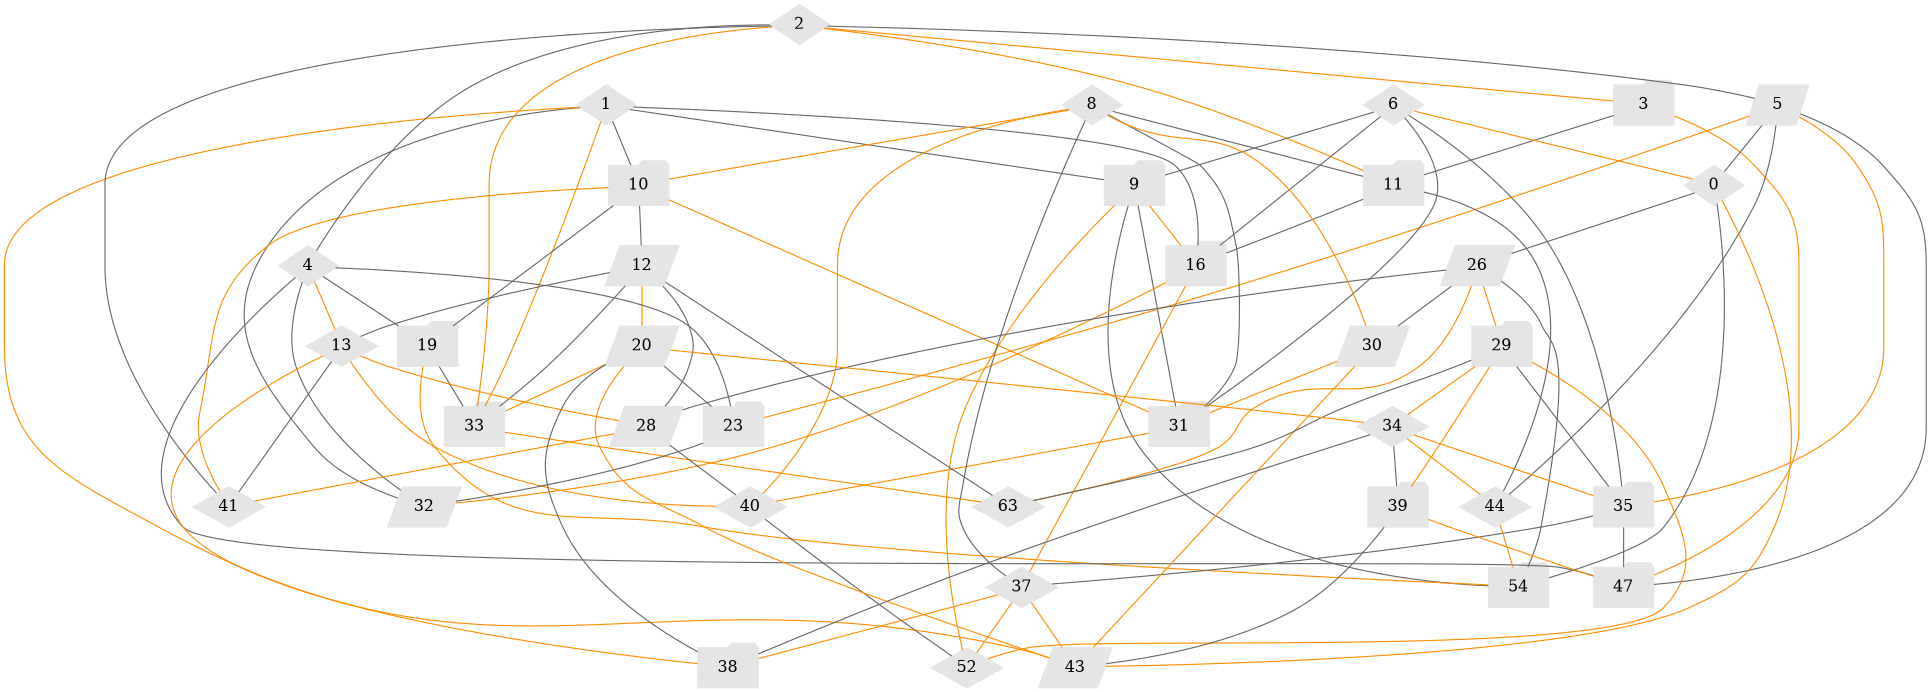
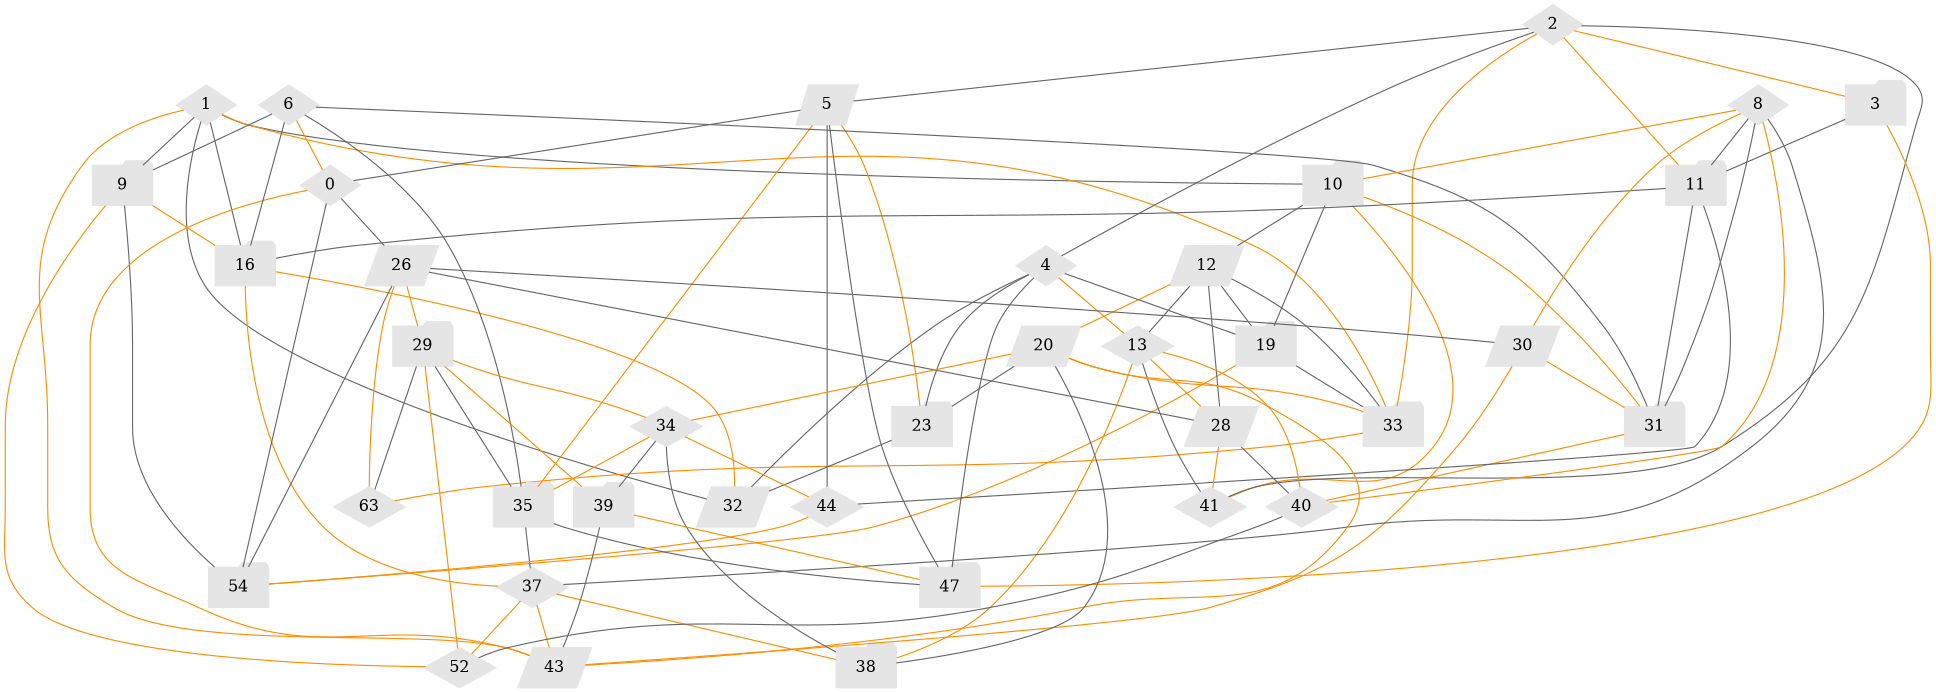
  graph {
    node [color=gray90 shape=folder style=filled]
    edge [color=gray40]
    1 [shape=diamond super="+17"]
    9 [super="+22"]
    10 [super="+21"]
    16 [super="+58"]
    32 [shape=parallelogram]
    33 [super="+57"]
    43 [shape=parallelogram super="+46"]
    n8 [label=54 super="+60"]
    52 [shape=diamond]
    41 [shape=diamond]
    19
    31 [super="+49"]
    12 [shape=parallelogram super="+36"]
    37 [shape=diamond super="+42"]
    63 [shape=diamond]
    2 [shape=diamond super="+61"]
    3
    4 [shape=diamond super="+62"]
    5 [shape=parallelogram super="+18"]
    11 [super="+14"]
    47 [super="+56"]
    13 [shape=diamond super="+25"]
    23
    n24 [label=0 shape=diamond super="+45"]
    35 [super="+48"]
    44 [shape=diamond]
    40 [shape=diamond super="+53"]
    28 [shape=parallelogram super="+51"]
    38
    26 [shape=parallelogram super="+27"]
    6 [shape=diamond super="+15"]
    30 [shape=parallelogram]
    29 [super="+55"]
    8 [shape=diamond super="+54"]
    20 [shape=parallelogram super="+24"]
    34 [shape=diamond super="+50"]
    39
    1 -- 9
    1 -- 10
    1 -- 16
    1 -- 32
    1 -- 33 [color=darkorange]
    1 -- 43 [color=darkorange]
    9 -- 16 [color=darkorange]
    9 -- n8
    9 -- 52 [color=darkorange]
    10 -- 41 [color=darkorange]
    10 -- 19
    10 -- 31 [color=darkorange]
    10 -- 12
    16 -- 32 [color=darkorange]
    16 -- 37 [color=darkorange]
    33 -- 63 [color=darkorange]
    19 -- 33
    19 -- n8 [color=darkorange]
    31 -- 40 [color=darkorange]
    12 -- 33
-   12 -- 63
+   12 -- 19
    12 -- 13
    12 -- 28
    12 -- 20 [color=darkorange]
    37 -- 43 [color=darkorange]
    37 -- 52 [color=darkorange]
    37 -- 38 [color=darkorange]
    2 -- 33 [color=darkorange]
    2 -- 41
    2 -- 3 [color=darkorange]
    2 -- 4
    2 -- 5
    2 -- 11 [color=darkorange]
    3 -- 11
    3 -- 47 [color=darkorange weight=2]
    4 -- 32
    4 -- 19
    4 -- 47
    4 -- 13 [color=darkorange]
    4 -- 23
    5 -- 47
    5 -- 23 [color=darkorange]
    5 -- n24
    5 -- 35 [color=darkorange]
    5 -- 44
    11 -- 16
-   9 -- 31
+   11 -- 31
    11 -- 44
    13 -- 41
    13 -- 40 [color=darkorange]
    13 -- 28 [color=darkorange]
    13 -- 38 [color=darkorange]
    23 -- 32
    n24 -- 43 [color=darkorange]
    n24 -- n8 [weight=2]
    n24 -- 26
    35 -- 37
    35 -- 47
    44 -- n8 [color=darkorange]
    40 -- 52
    28 -- 41 [color=darkorange]
    28 -- 40 [weight=2]
    26 -- n8
    26 -- 63 [color=darkorange]
    26 -- 28
    26 -- 30
    26 -- 29 [color=darkorange]
    6 -- 9 [weight=2]
    6 -- 16
    6 -- 31
    6 -- n24 [color=darkorange]
    6 -- 35
    30 -- 43 [color=darkorange]
    30 -- 31 [color=darkorange]
    29 -- 52 [color=darkorange]
    29 -- 63
    29 -- 35
    29 -- 34 [color=darkorange]
    29 -- 39 [color=darkorange]
    8 -- 10 [color=darkorange]
    8 -- 31
    8 -- 37
    8 -- 11
    8 -- 40 [color=darkorange]
    8 -- 30 [color=darkorange]
    20 -- 33 [color=darkorange]
    20 -- 43 [color=darkorange]
    20 -- 23
    20 -- 38
    20 -- 34 [color=darkorange]
    34 -- 35 [color=darkorange]
    34 -- 44 [color=darkorange]
    34 -- 38
    34 -- 39
    39 -- 43
    39 -- 47 [color=darkorange]
  }
